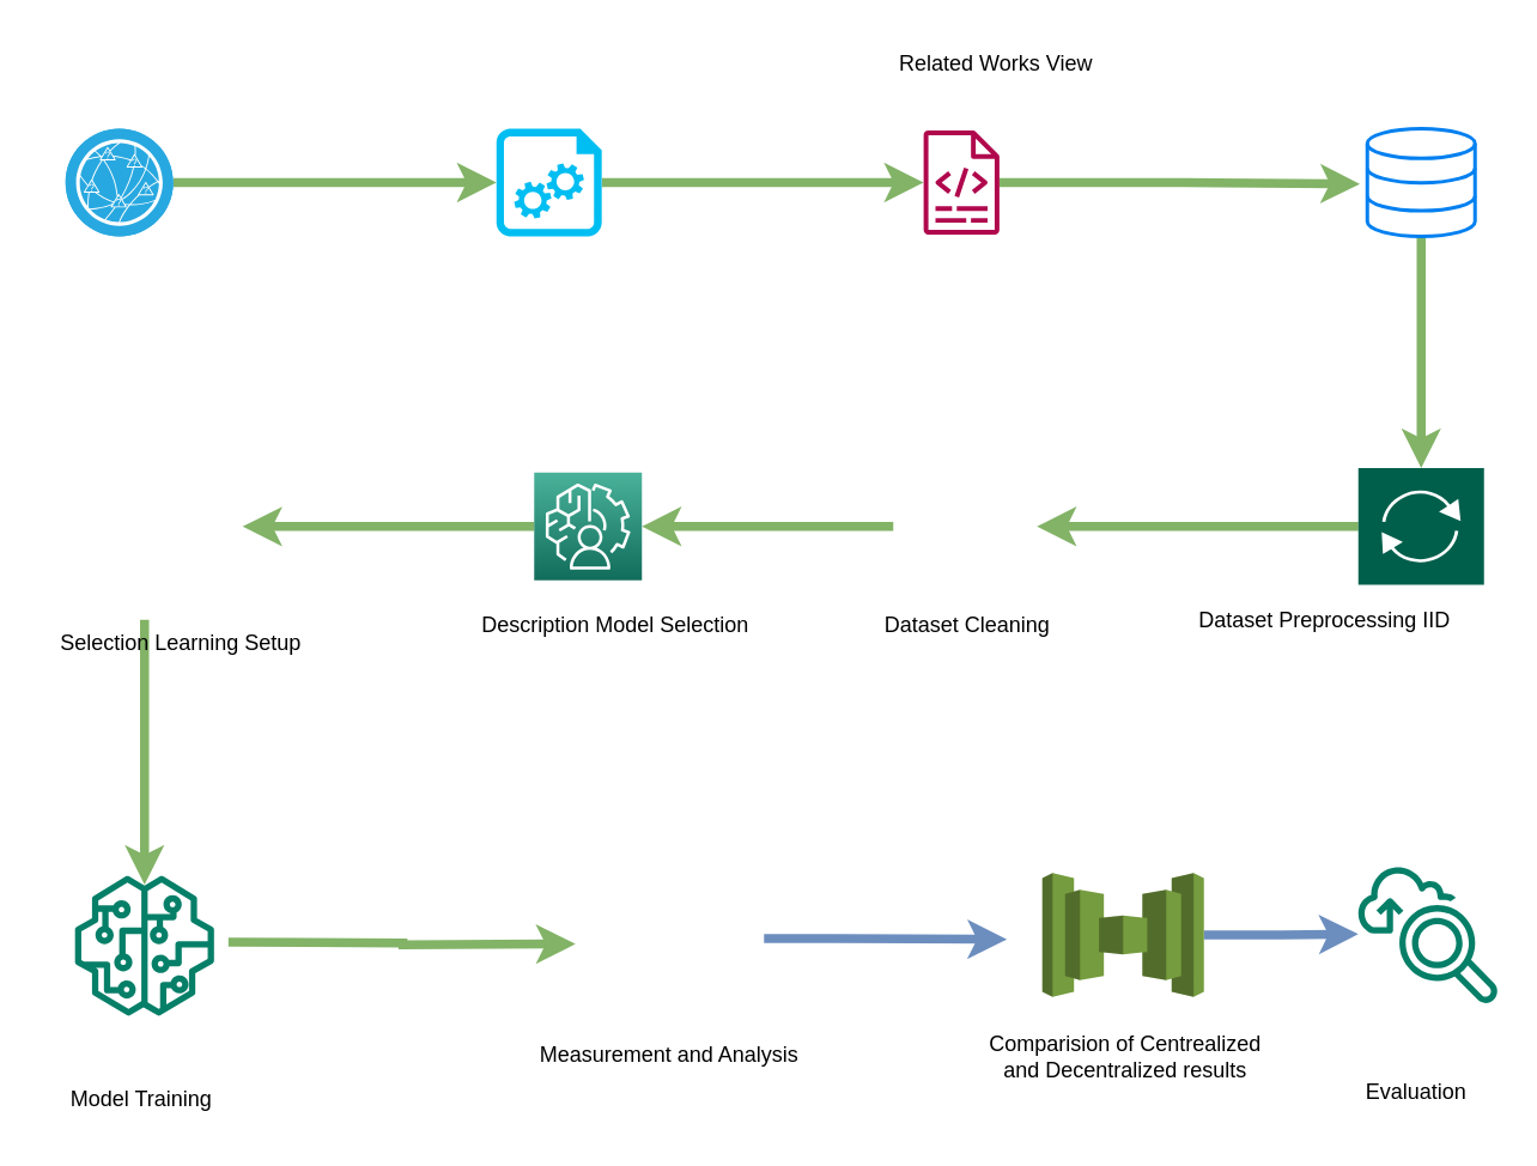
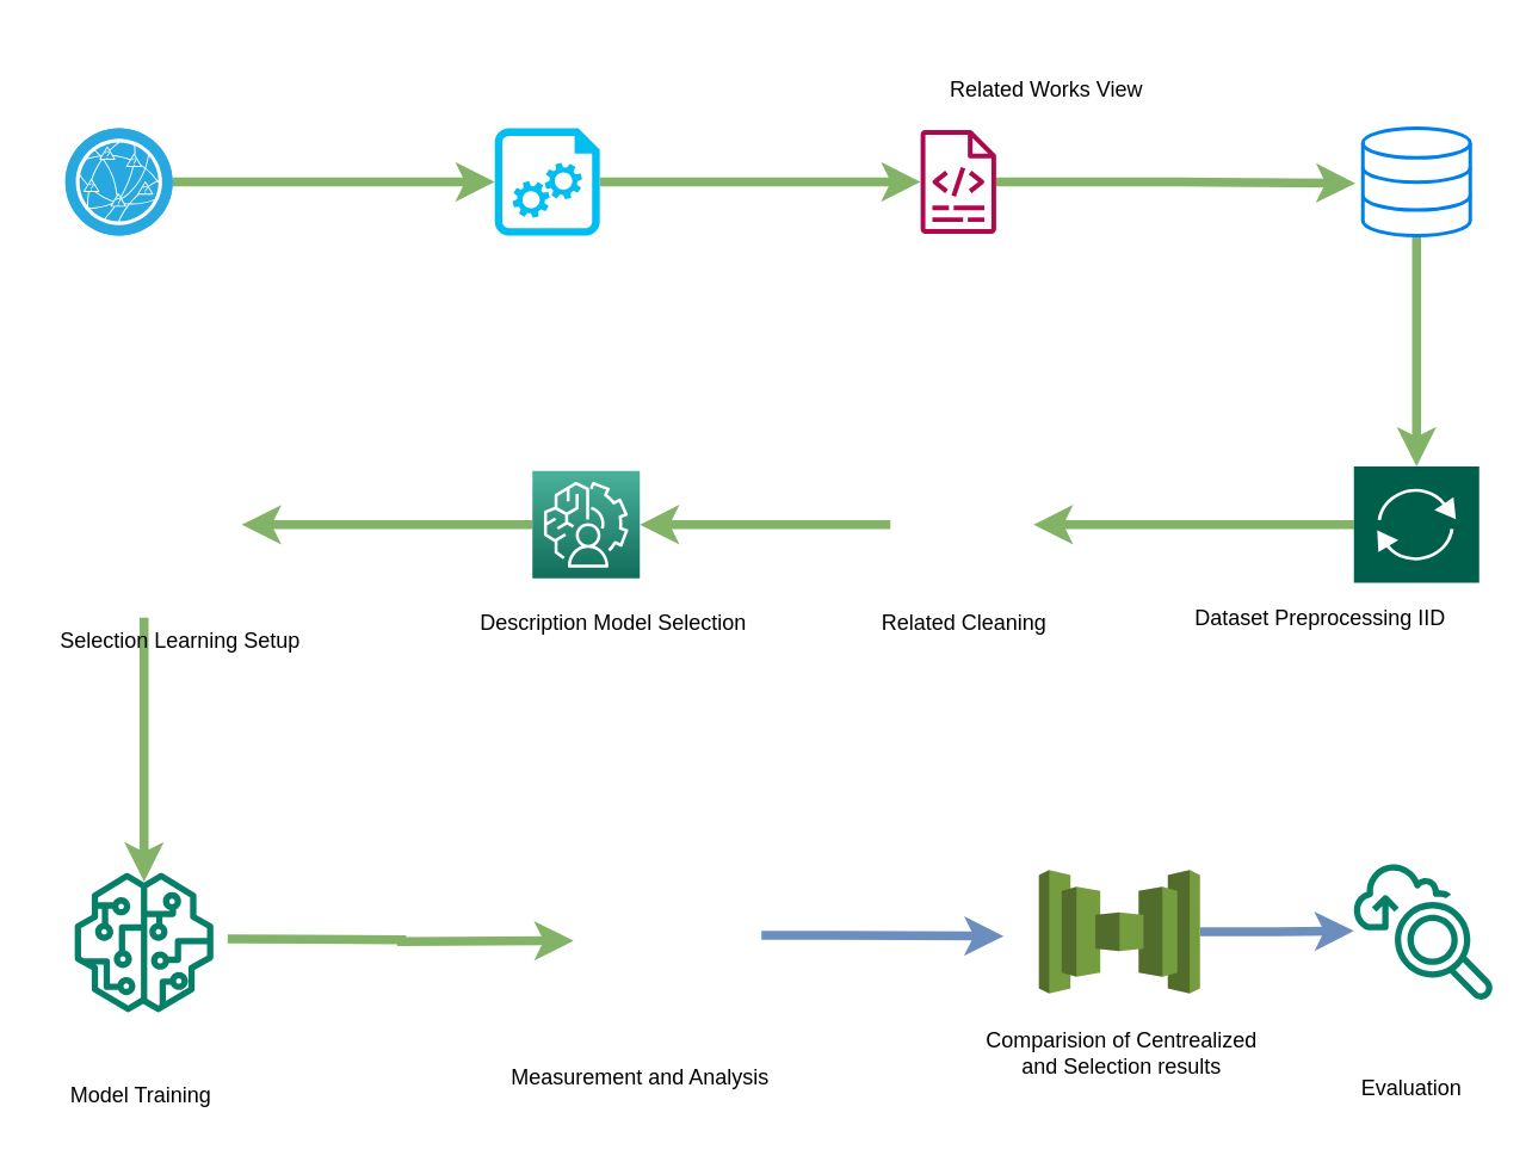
  <mxCell id="0" />
  <mxCell id="1" parent="0" />
  <mxCell id="2" style="edgeStyle=orthogonalEdgeStyle;rounded=0;orthogonalLoop=1;jettySize=auto;html=1;entryX=0;entryY=0.5;entryDx=0;entryDy=0;entryPerimeter=0;fillColor=#d5e8d4;strokeColor=#82b366;strokeWidth=5;" edge="1" parent="1" source="3" target="4"><mxGeometry relative="1" as="geometry" /></mxCell>
  <mxCell id="3" value="" style="fillColor=#28A8E0;verticalLabelPosition=bottom;sketch=0;html=1;strokeColor=#ffffff;verticalAlign=top;align=center;points=[[0.145,0.145,0],[0.5,0,0],[0.855,0.145,0],[1,0.5,0],[0.855,0.855,0],[0.5,1,0],[0.145,0.855,0],[0,0.5,0]];pointerEvents=1;shape=mxgraph.cisco_safe.compositeIcon;bgIcon=ellipse;resIcon=mxgraph.cisco_safe.capability.device_profiling;" vertex="1" parent="1"><mxGeometry x="36" y="71" width="60" height="60" as="geometry" /></mxCell>
  <mxCell id="4" value="" style="verticalLabelPosition=bottom;html=1;verticalAlign=top;align=center;strokeColor=none;fillColor=#00BEF2;shape=mxgraph.azure.startup_task;pointerEvents=1;" vertex="1" parent="1"><mxGeometry x="276" y="71" width="58.75" height="60" as="geometry" /></mxCell>
- <mxCell id="5" value="Related Works View" style="text;html=1;align=center;verticalAlign=middle;resizable=0;points=[];autosize=1;strokeColor=none;fillColor=none;" vertex="1" parent="1"><mxGeometry x="489" y="20" width="130" height="30" as="geometry" /></mxCell>
+ <mxCell id="5" value="Related Works View" style="text;html=1;align=center;verticalAlign=middle;resizable=0;points=[];autosize=1;strokeColor=none;fillColor=none;" vertex="1" parent="1"><mxGeometry x="519" y="35" width="130" height="30" as="geometry" /></mxCell>
  <mxCell id="6" value="" style="edgeStyle=orthogonalEdgeStyle;rounded=0;orthogonalLoop=1;jettySize=auto;html=1;strokeWidth=5;fillColor=#d5e8d4;strokeColor=#82b366;" edge="1" parent="1" source="7" target="9"><mxGeometry relative="1" as="geometry" /></mxCell>
  <mxCell id="7" value="" style="html=1;verticalLabelPosition=bottom;align=center;labelBackgroundColor=#ffffff;verticalAlign=top;strokeWidth=2;strokeColor=#0080F0;shadow=0;dashed=0;shape=mxgraph.ios7.icons.data;" vertex="1" parent="1"><mxGeometry x="761" y="71" width="60" height="60" as="geometry" /></mxCell>
  <mxCell id="8" style="edgeStyle=orthogonalEdgeStyle;rounded=0;orthogonalLoop=1;jettySize=auto;html=1;strokeWidth=5;fillColor=#d5e8d4;strokeColor=#82b366;" edge="1" parent="1" source="9" target="12"><mxGeometry relative="1" as="geometry" /></mxCell>
  <mxCell id="9" value="" style="sketch=0;pointerEvents=1;shadow=0;dashed=0;html=1;strokeColor=none;fillColor=#005F4B;labelPosition=center;verticalLabelPosition=bottom;verticalAlign=top;align=center;outlineConnect=0;shape=mxgraph.veeam2.veeam_proxy;" vertex="1" parent="1"><mxGeometry x="756" y="260" width="70" height="65" as="geometry" /></mxCell>
  <mxCell id="10" value="Dataset Preprocessing IID" style="text;html=1;align=center;verticalAlign=middle;resizable=0;points=[];autosize=1;strokeColor=none;fillColor=none;" vertex="1" parent="1"><mxGeometry x="657" y="330" width="160" height="30" as="geometry" /></mxCell>
  <mxCell id="11" style="edgeStyle=orthogonalEdgeStyle;rounded=0;orthogonalLoop=1;jettySize=auto;html=1;entryX=1;entryY=0.5;entryDx=0;entryDy=0;entryPerimeter=0;fillColor=#d5e8d4;strokeColor=#82b366;strokeWidth=5;" edge="1" parent="1" source="12" target="15"><mxGeometry relative="1" as="geometry" /></mxCell>
  <mxCell id="12" value="" style="shape=image;verticalLabelPosition=bottom;labelBackgroundColor=default;verticalAlign=top;aspect=fixed;imageAspect=0;image=https://cdn-icons-png.flaticon.com/512/5140/5140039.png;" vertex="1" parent="1"><mxGeometry x="497" y="252.5" width="80" height="80" as="geometry" /></mxCell>
- <mxCell id="13" value="Dataset Cleaning" style="text;html=1;align=center;verticalAlign=middle;resizable=0;points=[];autosize=1;strokeColor=none;fillColor=none;" vertex="1" parent="1"><mxGeometry x="478" y="333" width="120" height="30" as="geometry" /></mxCell>
+ <mxCell id="13" value="Related Cleaning" style="text;html=1;align=center;verticalAlign=middle;resizable=0;points=[];autosize=1;strokeColor=none;fillColor=none;" vertex="1" parent="1"><mxGeometry x="478" y="333" width="120" height="30" as="geometry" /></mxCell>
  <mxCell id="14" style="edgeStyle=orthogonalEdgeStyle;rounded=0;orthogonalLoop=1;jettySize=auto;html=1;entryX=0.976;entryY=0.356;entryDx=0;entryDy=0;entryPerimeter=0;fillColor=#d5e8d4;strokeColor=#82b366;strokeWidth=5;" edge="1" parent="1" source="15" target="17"><mxGeometry relative="1" as="geometry" /></mxCell>
  <mxCell id="15" value="" style="sketch=0;points=[[0,0,0],[0.25,0,0],[0.5,0,0],[0.75,0,0],[1,0,0],[0,1,0],[0.25,1,0],[0.5,1,0],[0.75,1,0],[1,1,0],[0,0.25,0],[0,0.5,0],[0,0.75,0],[1,0.25,0],[1,0.5,0],[1,0.75,0]];outlineConnect=0;fontColor=#232F3E;gradientColor=#4AB29A;gradientDirection=north;fillColor=#116D5B;strokeColor=#ffffff;dashed=0;verticalLabelPosition=bottom;verticalAlign=top;align=center;html=1;fontSize=12;fontStyle=0;aspect=fixed;shape=mxgraph.aws4.resourceIcon;resIcon=mxgraph.aws4.augmented_ai;" vertex="1" parent="1"><mxGeometry x="297" y="262.5" width="60" height="60" as="geometry" /></mxCell>
  <mxCell id="16" value="Description Model Selection" style="text;html=1;align=center;verticalAlign=middle;resizable=0;points=[];autosize=1;strokeColor=none;fillColor=none;" vertex="1" parent="1"><mxGeometry x="252" y="332.5" width="180" height="30" as="geometry" /></mxCell>
  <mxCell id="17" value="" style="shape=image;verticalLabelPosition=bottom;labelBackgroundColor=default;verticalAlign=top;aspect=fixed;imageAspect=0;image=https://tripleblind.com/wp-content/uploads/2021/09/FederatedLearningVSTripleBlind@2x-1500x1000.png;" vertex="1" parent="1"><mxGeometry x="37" y="268.83" width="100" height="66.67" as="geometry" /></mxCell>
  <mxCell id="18" value="" style="edgeStyle=orthogonalEdgeStyle;rounded=0;orthogonalLoop=1;jettySize=auto;html=1;strokeWidth=5;fillColor=#d5e8d4;strokeColor=#82b366;" edge="1" parent="1" source="4" target="20"><mxGeometry relative="1" as="geometry"><mxPoint x="506" y="102" as="targetPoint" /><mxPoint x="335" y="102" as="sourcePoint" /></mxGeometry></mxCell>
  <mxCell id="19" style="edgeStyle=orthogonalEdgeStyle;rounded=0;orthogonalLoop=1;jettySize=auto;html=1;entryX=-0.069;entryY=0.514;entryDx=0;entryDy=0;entryPerimeter=0;strokeWidth=5;fillColor=#d5e8d4;strokeColor=#82b366;" edge="1" parent="1" source="20" target="7"><mxGeometry relative="1" as="geometry" /></mxCell>
  <mxCell id="20" value="" style="sketch=0;outlineConnect=0;fontColor=#232F3E;gradientColor=none;fillColor=#B0084D;strokeColor=none;dashed=0;verticalLabelPosition=bottom;verticalAlign=top;align=center;html=1;fontSize=12;fontStyle=0;aspect=fixed;pointerEvents=1;shape=mxgraph.aws4.logs;" vertex="1" parent="1"><mxGeometry x="496" y="72" width="78" height="58" as="geometry" /></mxCell>
  <mxCell id="21" style="edgeStyle=orthogonalEdgeStyle;rounded=0;orthogonalLoop=1;jettySize=auto;html=1;fillColor=#d5e8d4;strokeColor=#82b366;strokeWidth=5;" edge="1" parent="1"><mxGeometry relative="1" as="geometry"><mxPoint x="80" y="492" as="targetPoint" /><mxPoint x="80" y="344.5" as="sourcePoint" /></mxGeometry></mxCell>
  <mxCell id="22" value="Selection Learning Setup" style="text;html=1;align=center;verticalAlign=middle;resizable=0;points=[];autosize=1;strokeColor=none;fillColor=none;" vertex="1" parent="1"><mxGeometry x="20" y="342.5" width="160" height="30" as="geometry" /></mxCell>
  <mxCell id="23" value="" style="shape=image;verticalLabelPosition=bottom;labelBackgroundColor=default;verticalAlign=top;aspect=fixed;imageAspect=0;image=https://i.pinimg.com/originals/2a/a5/d0/2aa5d094aa7d2fb9002367a5affa405d.png;" vertex="1" parent="1"><mxGeometry x="306" y="460" width="112" height="112" as="geometry" /></mxCell>
- <mxCell id="24" value="Measurement and Analysis" style="text;html=1;align=center;verticalAlign=middle;resizable=0;points=[];autosize=1;strokeColor=none;fillColor=none;" vertex="1" parent="1"><mxGeometry x="287" y="572" width="170" height="30" as="geometry" /></mxCell>
+ <mxCell id="24" value="Measurement and Analysis" style="text;html=1;align=center;verticalAlign=middle;resizable=0;points=[];autosize=1;strokeColor=none;fillColor=none;" vertex="1" parent="1"><mxGeometry x="272" y="587" width="170" height="30" as="geometry" /></mxCell>
  <mxCell id="25" style="edgeStyle=orthogonalEdgeStyle;rounded=0;orthogonalLoop=1;jettySize=auto;html=1;entryX=0;entryY=0.75;entryDx=0;entryDy=0;fillColor=#d5e8d4;strokeColor=#82b366;strokeWidth=5;" edge="1" parent="1"><mxGeometry relative="1" as="geometry"><mxPoint x="126.712" y="524" as="sourcePoint" /><mxPoint x="320" y="525" as="targetPoint" /></mxGeometry></mxCell>
  <mxCell id="26" value="" style="sketch=0;outlineConnect=0;fontColor=#232F3E;gradientColor=none;fillColor=#067F68;strokeColor=none;dashed=0;verticalLabelPosition=bottom;verticalAlign=top;align=center;html=1;fontSize=12;fontStyle=0;aspect=fixed;pointerEvents=1;shape=mxgraph.aws4.sagemaker_model;" vertex="1" parent="1"><mxGeometry x="41" y="487" width="78" height="78" as="geometry" /></mxCell>
  <mxCell id="27" value="Model Training" style="text;html=1;align=center;verticalAlign=middle;resizable=0;points=[];autosize=1;strokeColor=none;fillColor=none;" vertex="1" parent="1"><mxGeometry x="28" y="597" width="100" height="30" as="geometry" /></mxCell>
  <mxCell id="28" value="" style="edgeStyle=orthogonalEdgeStyle;rounded=0;orthogonalLoop=1;jettySize=auto;html=1;fillColor=#dae8fc;strokeColor=#6c8ebf;strokeWidth=5;" edge="1" parent="1" source="29" target="32"><mxGeometry relative="1" as="geometry" /></mxCell>
  <mxCell id="29" value="" style="outlineConnect=0;dashed=0;verticalLabelPosition=bottom;verticalAlign=top;align=center;html=1;shape=mxgraph.aws3.connect;fillColor=#759C3E;gradientColor=none;" vertex="1" parent="1"><mxGeometry x="580" y="485.5" width="90" height="69" as="geometry" /></mxCell>
- <mxCell id="30" value="Comparision of Centrealized &lt;br&gt;and Decentralized results" style="text;html=1;align=center;verticalAlign=middle;resizable=0;points=[];autosize=1;strokeColor=none;fillColor=none;" vertex="1" parent="1"><mxGeometry x="541" y="568" width="170" height="40" as="geometry" /></mxCell>
+ <mxCell id="30" value="Comparision of Centrealized &lt;br&gt;and Selection results" style="text;html=1;align=center;verticalAlign=middle;resizable=0;points=[];autosize=1;strokeColor=none;fillColor=none;" vertex="1" parent="1"><mxGeometry x="541" y="568" width="170" height="40" as="geometry" /></mxCell>
  <mxCell id="31" style="edgeStyle=orthogonalEdgeStyle;rounded=0;orthogonalLoop=1;jettySize=auto;html=1;entryX=0;entryY=0.75;entryDx=0;entryDy=0;fillColor=#dae8fc;strokeColor=#6c8ebf;strokeWidth=5;" edge="1" parent="1"><mxGeometry relative="1" as="geometry"><mxPoint x="425" y="522" as="sourcePoint" /><mxPoint x="560.29" y="522.47" as="targetPoint" /><Array as="points"><mxPoint x="464" y="521.21" /><mxPoint x="464" y="522.21" /></Array></mxGeometry></mxCell>
  <mxCell id="32" value="" style="sketch=0;outlineConnect=0;fontColor=#232F3E;gradientColor=none;fillColor=#067F68;strokeColor=none;dashed=0;verticalLabelPosition=bottom;verticalAlign=top;align=center;html=1;fontSize=12;fontStyle=0;aspect=fixed;shape=mxgraph.aws4.application_discovery_service_migration_evaluator_collector;" vertex="1" parent="1"><mxGeometry x="756" y="480.5" width="78" height="78" as="geometry" /></mxCell>
  <mxCell id="33" value="Evaluation" style="text;html=1;align=center;verticalAlign=middle;resizable=0;points=[];autosize=1;strokeColor=none;fillColor=none;" vertex="1" parent="1"><mxGeometry x="748" y="593" width="80" height="30" as="geometry" /></mxCell>
